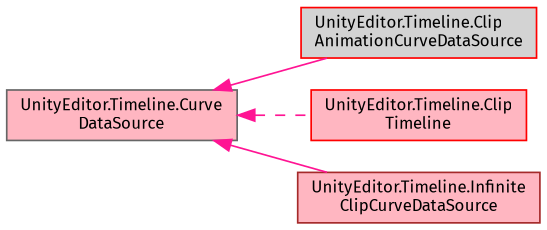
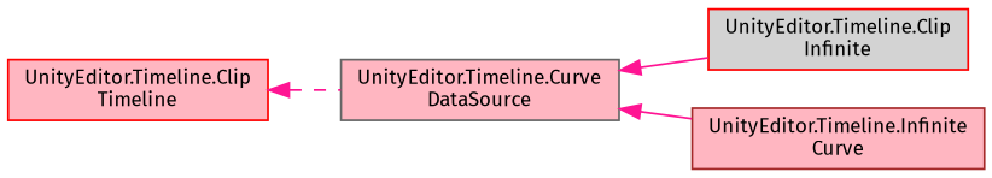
  digraph {
    fontname="Fira Sans"
    rankdir=LR
    node [color=red fillcolor=lightpink fontname="Fira Sans" fontsize=10 shape=record style=filled]
    edge [color=deeppink dir=back fontname="Fira Sans" fontsize=10 labelfontname=Helvetica labelfontsize=10 style=solid]
    n1 [color=gray40 fontcolor=black height=0.2 label="UnityEditor.Timeline.Curve\lDataSource" width=0.4]
-   n2 [fillcolor=lightgrey height=0.2 label="UnityEditor.Timeline.Clip\lAnimationCurveDataSource" width=0.4]
+   n2 [fillcolor=lightgrey height=0.2 label="UnityEditor.Timeline.Clip\lInfinite" width=0.4]
    n3 [height=0.2 label="UnityEditor.Timeline.Clip\lTimeline" width=0.4]
-   n4 [color=brown height=0.2 label="UnityEditor.Timeline.Infinite\lClipCurveDataSource" width=0.4]
+   n4 [color=brown height=0.2 label="UnityEditor.Timeline.Infinite\lCurve" width=0.4]
    n1 -> n2
-   n1 -> n3 [style=dashed]
+   n3 -> n1 [style=dashed]
    n1 -> n4
  }
